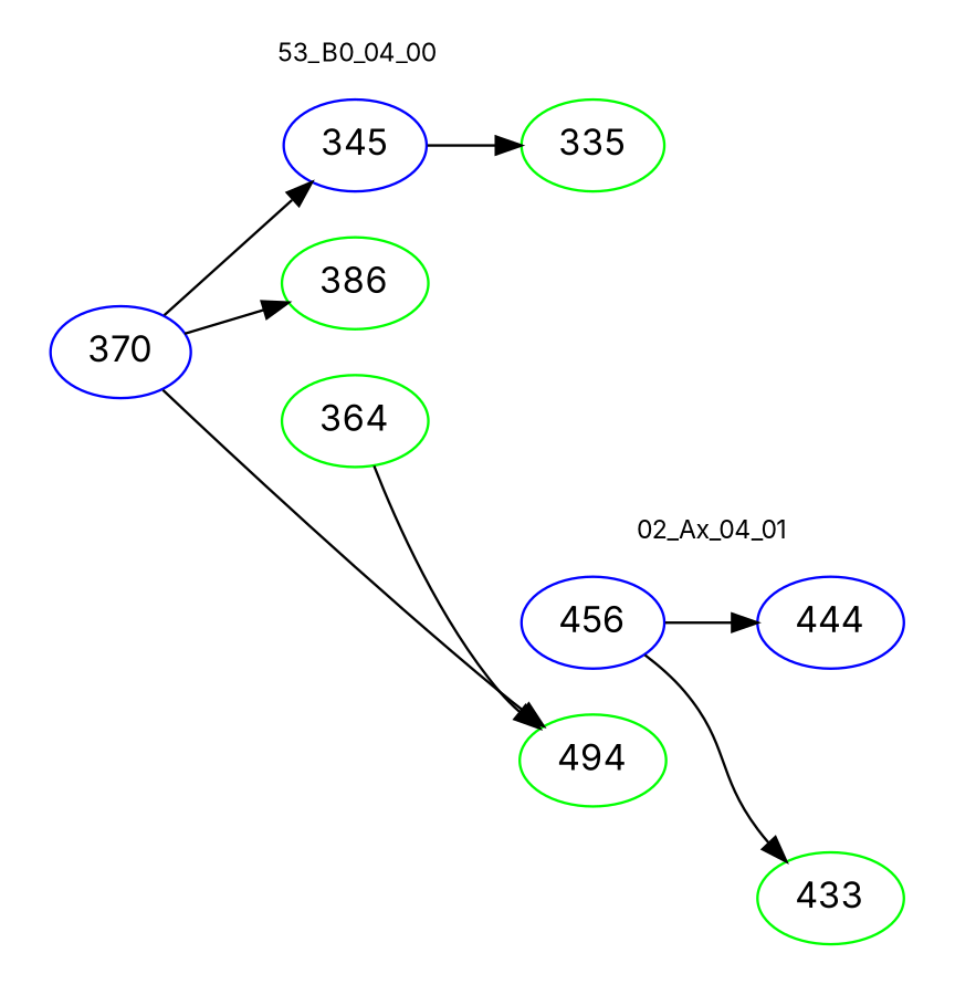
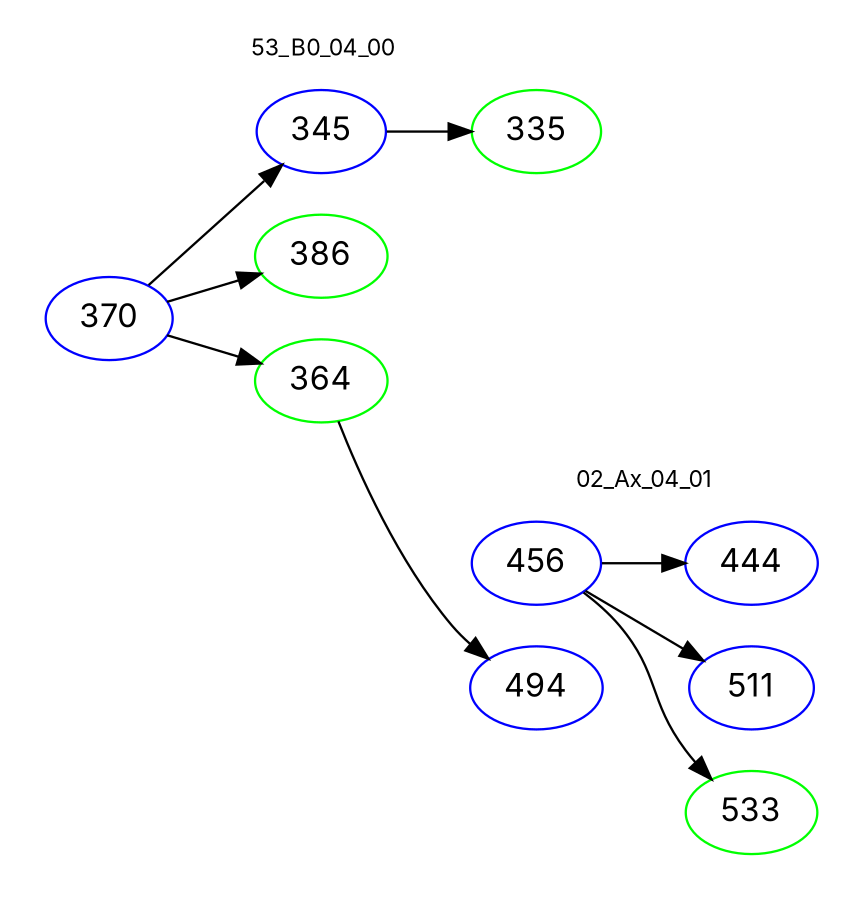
  digraph {
    fontname=Inter
    rankdir=LR
    node [color=blue fontname=Inter]
    edge [color=black fontname=Inter]
    n1 [label=456]
-   n2 [color=green label=433]
+   n2 [color=green label=533]
+   n3 [label=511]
    n4 [label=444]
-   n5 [color=green label=494]
+   n5 [label=494]
    n6 [label=370]
    n7 [color=green label=364]
    n8 [color=green label=386]
    n9 [label=345]
    n10 [color=green label=335]
    subgraph cluster_1 {
      color=white
      fontsize=10
      label="02_Ax_04_01"
      n1
      n2
+     n3
      n4
      n5
    }
    subgraph cluster_2 {
      color=white
      fontsize=10
      label="53_B0_04_00"
      n6
      n7
      n8
      n9
      n10
    }
    n1 -> n2
+   n1 -> n3
    n1 -> n4
-   n6 -> n5
+   n6 -> n7
    n6 -> n8
    n6 -> n9
    n7 -> n5
    n9 -> n10
  }
